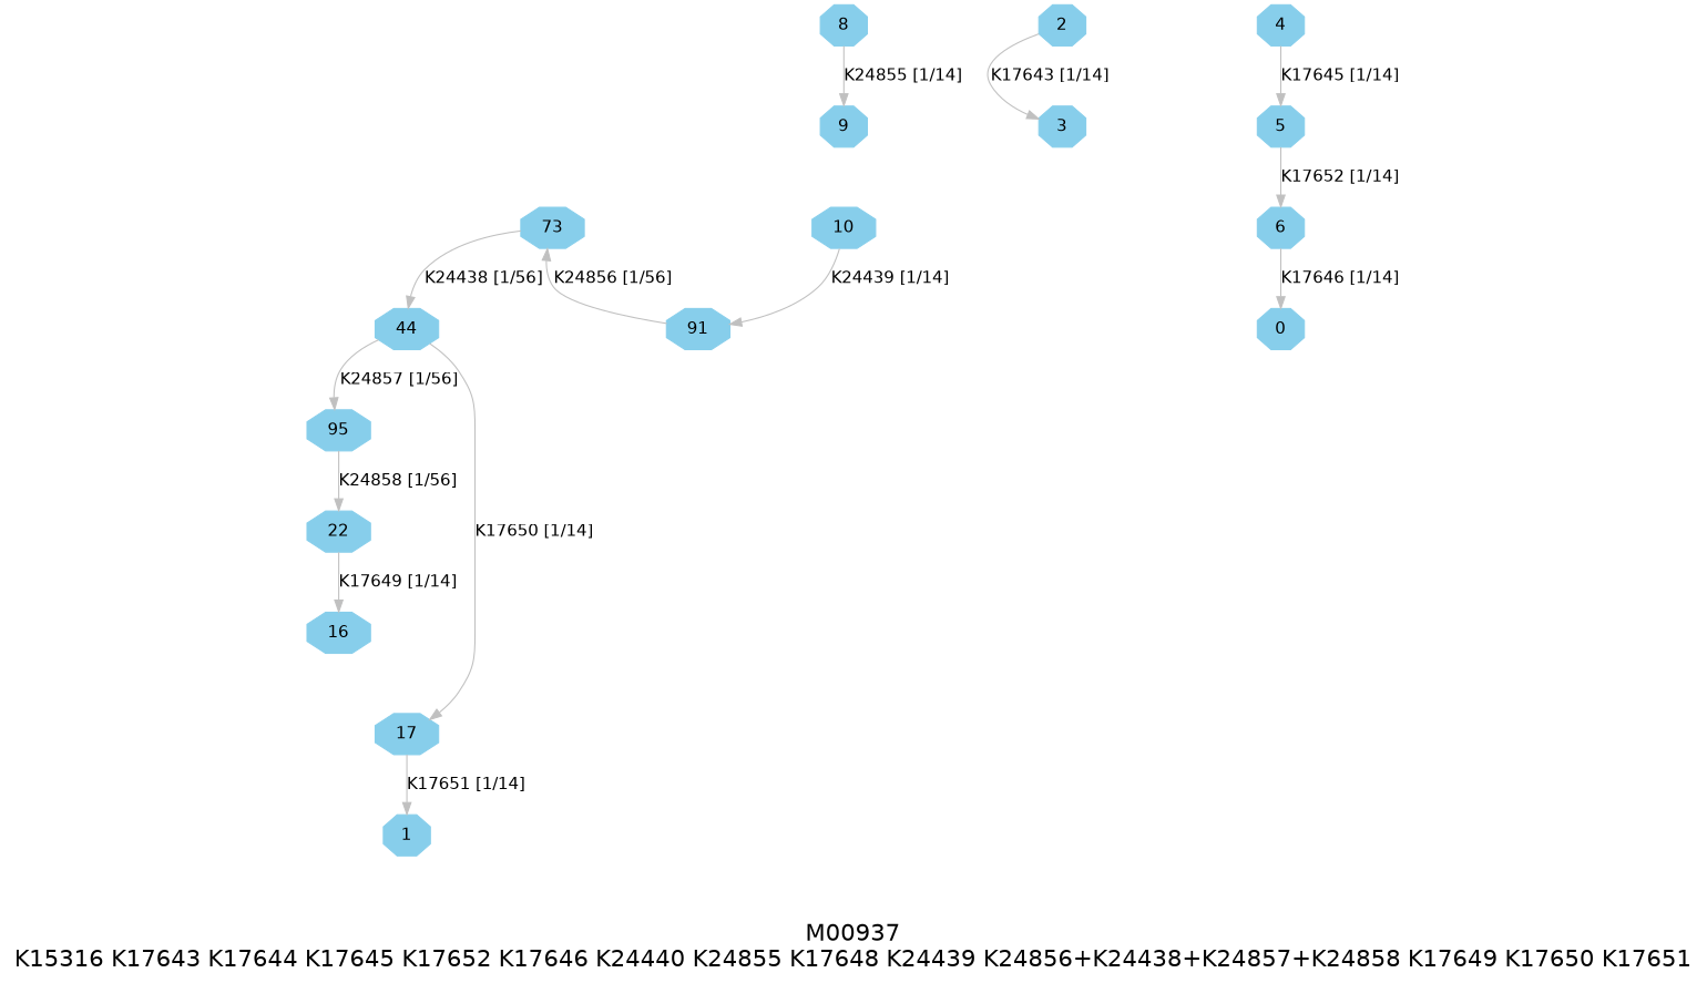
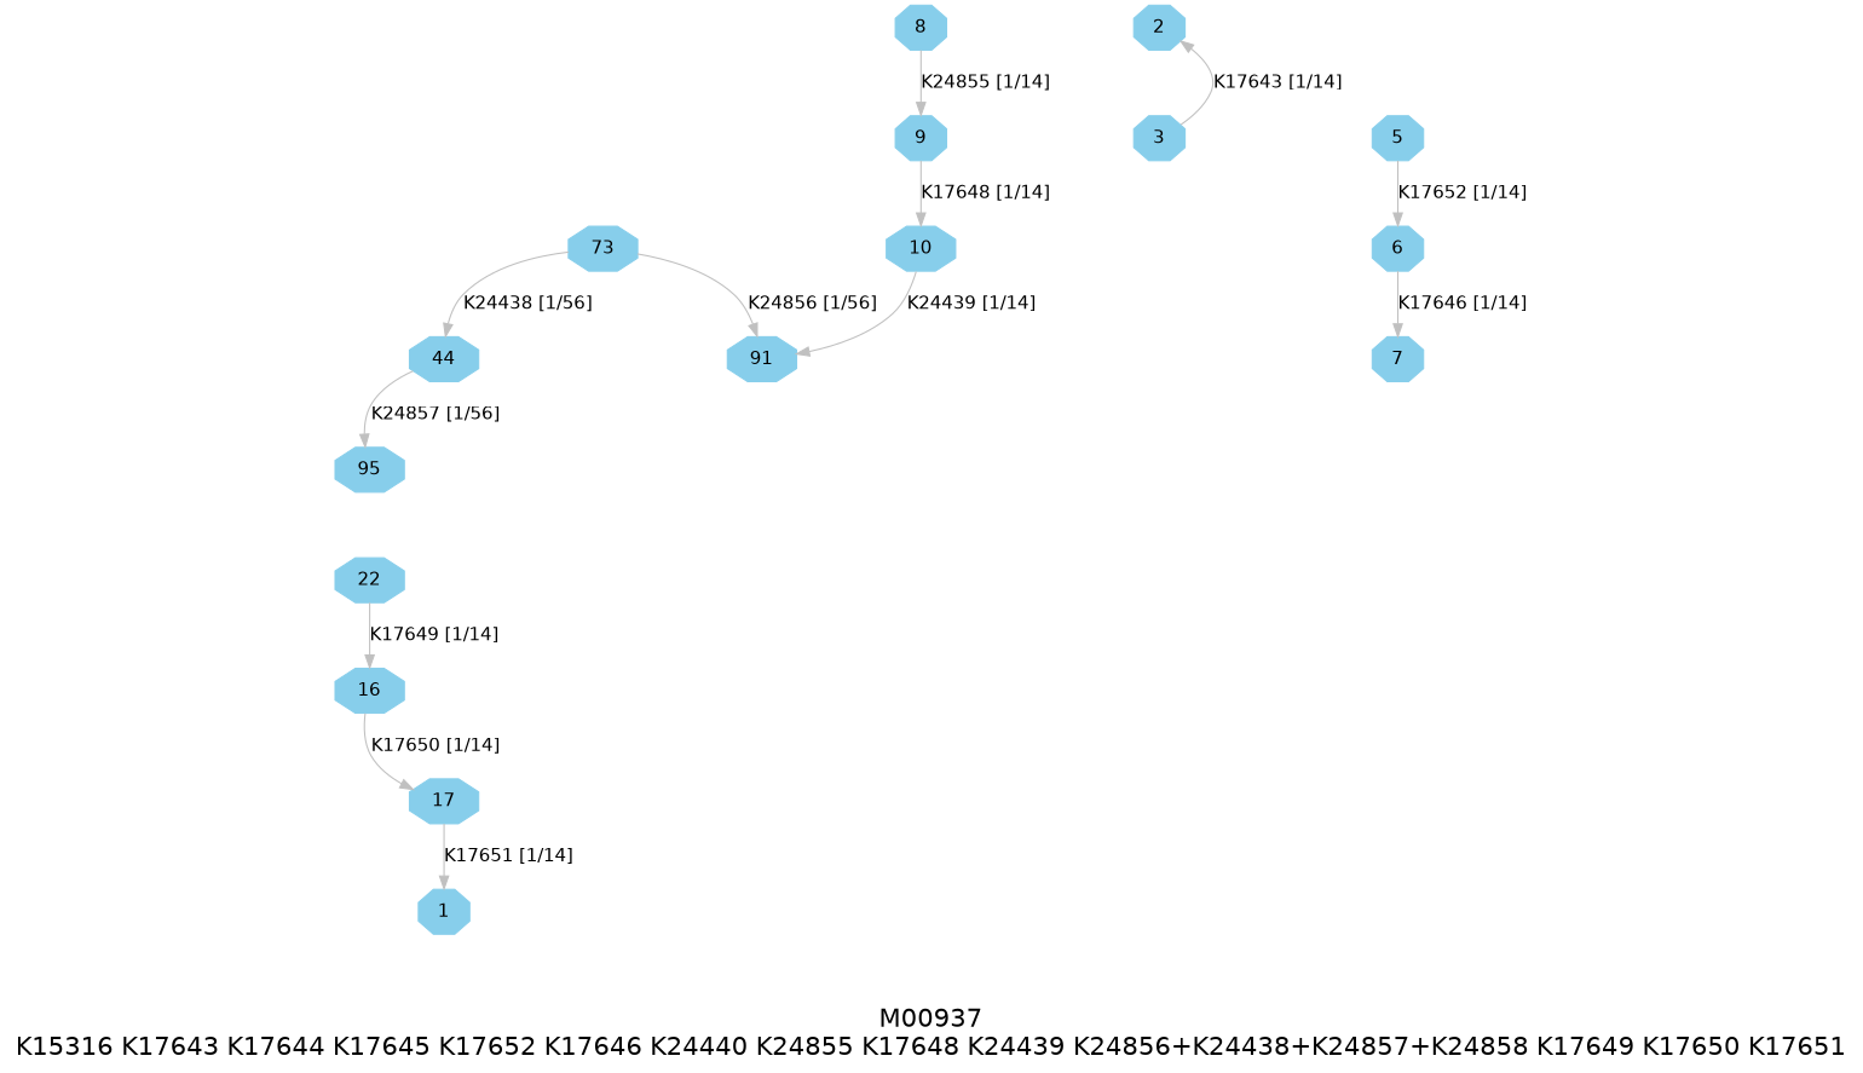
  digraph {
    fontname="DejaVu Sans"
    fontsize=20
    label="M00937\nK15316 K17643 K17644 K17645 K17652 K17646 K24440 K24855 K17648 K24439 K24856+K24438+K24857+K24858 K17649 K17650 K17651"
    node [color=skyblue fontname="DejaVu Sans" shape=octagon style=filled]
    edge [color=grey fontname="DejaVu Sans"]
    1 [height=.3 width=.3]
    2 [height=.3 width=.3]
    3 [height=.3 width=.3]
-   4 [height=.3 width=.3]
    5 [height=.3 width=.3]
    6 [height=.3 width=.3]
-   7 [height=.3 width=.3 label=0]
+   7 [height=.3 width=.3]
    8 [height=.3 width=.3]
    9 [height=.3 width=.3]
    10 [height=.3 width=.3]
    n11 [height=.3 label=91 width=.3]
    n12 [height=.3 label=22 width=.3]
    n13 [height=.3 label=73 width=.3]
    n14 [height=.3 label=44 width=.3]
    n15 [height=.3 label=95 width=.3]
    16 [height=.3 width=.3]
    17 [height=.3 width=.3]
    subgraph sub_1 {
      1
      2
      3
-     4
      5
      6
      7
      8
      9
      10
      n11
      n12
      n13
      n14
      n15
      16
      17
    }
-   2 -> 3 [label="K17643 [1/14]"]
-   4 -> 5 [label="K17645 [1/14]"]
+   3 -> 2 [label="K17643 [1/14]"]
    5 -> 6 [label="K17652 [1/14]"]
    6 -> 7 [label="K17646 [1/14]"]
    8 -> 9 [label="K24855 [1/14]"]
+   9 -> 10 [label="K17648 [1/14]"]
    10 -> n11 [label="K24439 [1/14]"]
-   n11 -> n13 [label="K24856 [1/56]"]
+   n13 -> n11 [label="K24856 [1/56]"]
    n12 -> 16 [label="K17649 [1/14]"]
    n13 -> n14 [label="K24438 [1/56]"]
    n14 -> n15 [label="K24857 [1/56]"]
-   n15 -> n12 [label="K24858 [1/56]"]
-   n14 -> 17 [label="K17650 [1/14]"]
+   16 -> 17 [label="K17650 [1/14]"]
    17 -> 1 [label="K17651 [1/14]"]
  }
